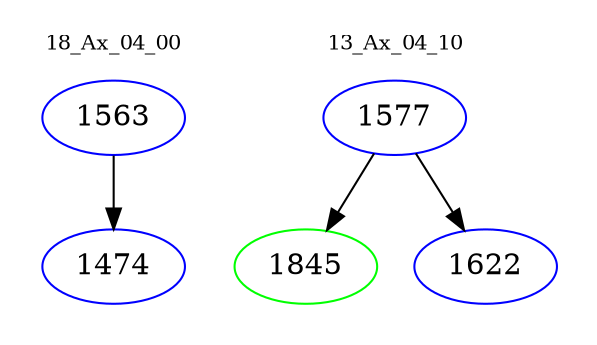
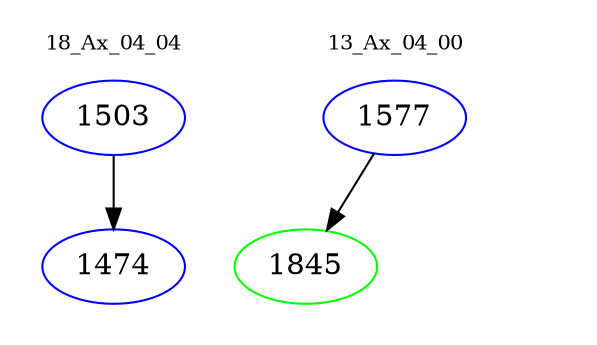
  digraph {
    node [color=blue]
    edge [color=black]
-   n1 [label=1563]
+   n1 [label=1503]
    n2 [label=1474]
    n3 [label=1577]
    n4 [color=green label=1845]
-   n5 [label=1622]
    subgraph cluster_1 {
      color=white
      fontsize=10
-     label="18_Ax_04_00"
+     label="18_Ax_04_04"
      n1
      n2
    }
    subgraph cluster_2 {
      color=white
      fontsize=10
-     label="13_Ax_04_10"
+     label="13_Ax_04_00"
      n3
      n4
-     n5
    }
    n1 -> n2
    n3 -> n4
-   n3 -> n5
  }
